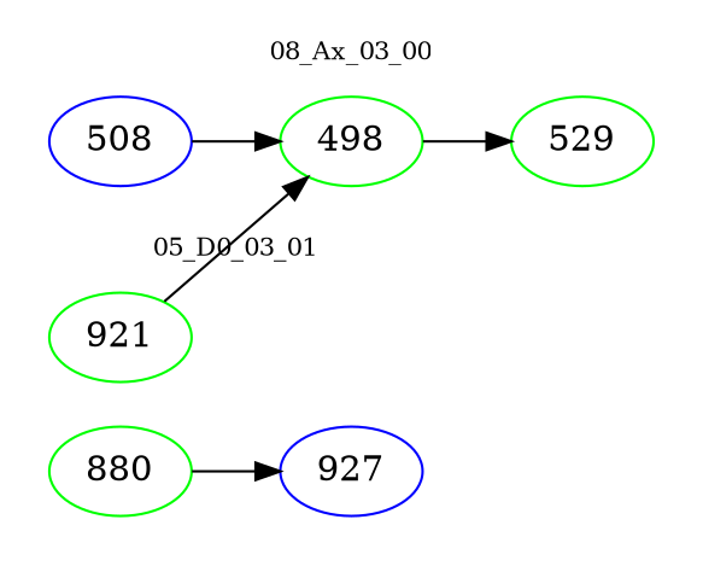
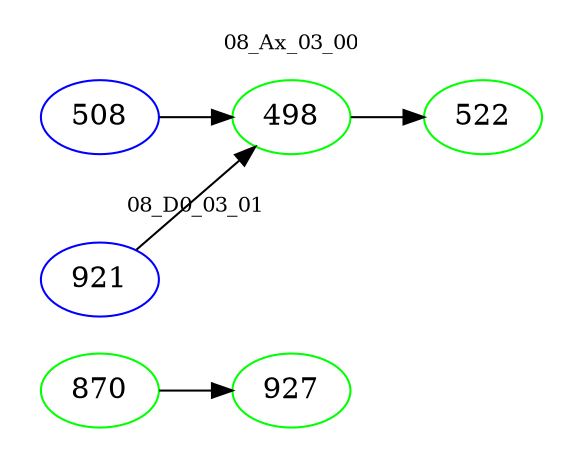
  digraph {
    rankdir=LR
    node [color=green]
    edge [color=black]
    n1 [color=blue label=508]
    n2 [label=498]
-   n3 [label=529]
-   n4 [label=921]
-   n5 [label=880]
-   n6 [color=blue label=927]
+   n3 [label=522]
+   n4 [color=blue label=921]
+   n5 [label=870]
+   n6 [label=927]
    subgraph cluster_1 {
      color=white
      fontsize=10
      label="08_Ax_03_00"
      n1
      n2
      n3
    }
    subgraph cluster_2 {
      color=white
      fontsize=10
-     label="05_D0_03_01"
+     label="08_D0_03_01"
      n4
      n5
      n6
    }
    n1 -> n2
    n2 -> n3
    n4 -> n2
    n5 -> n6
  }
